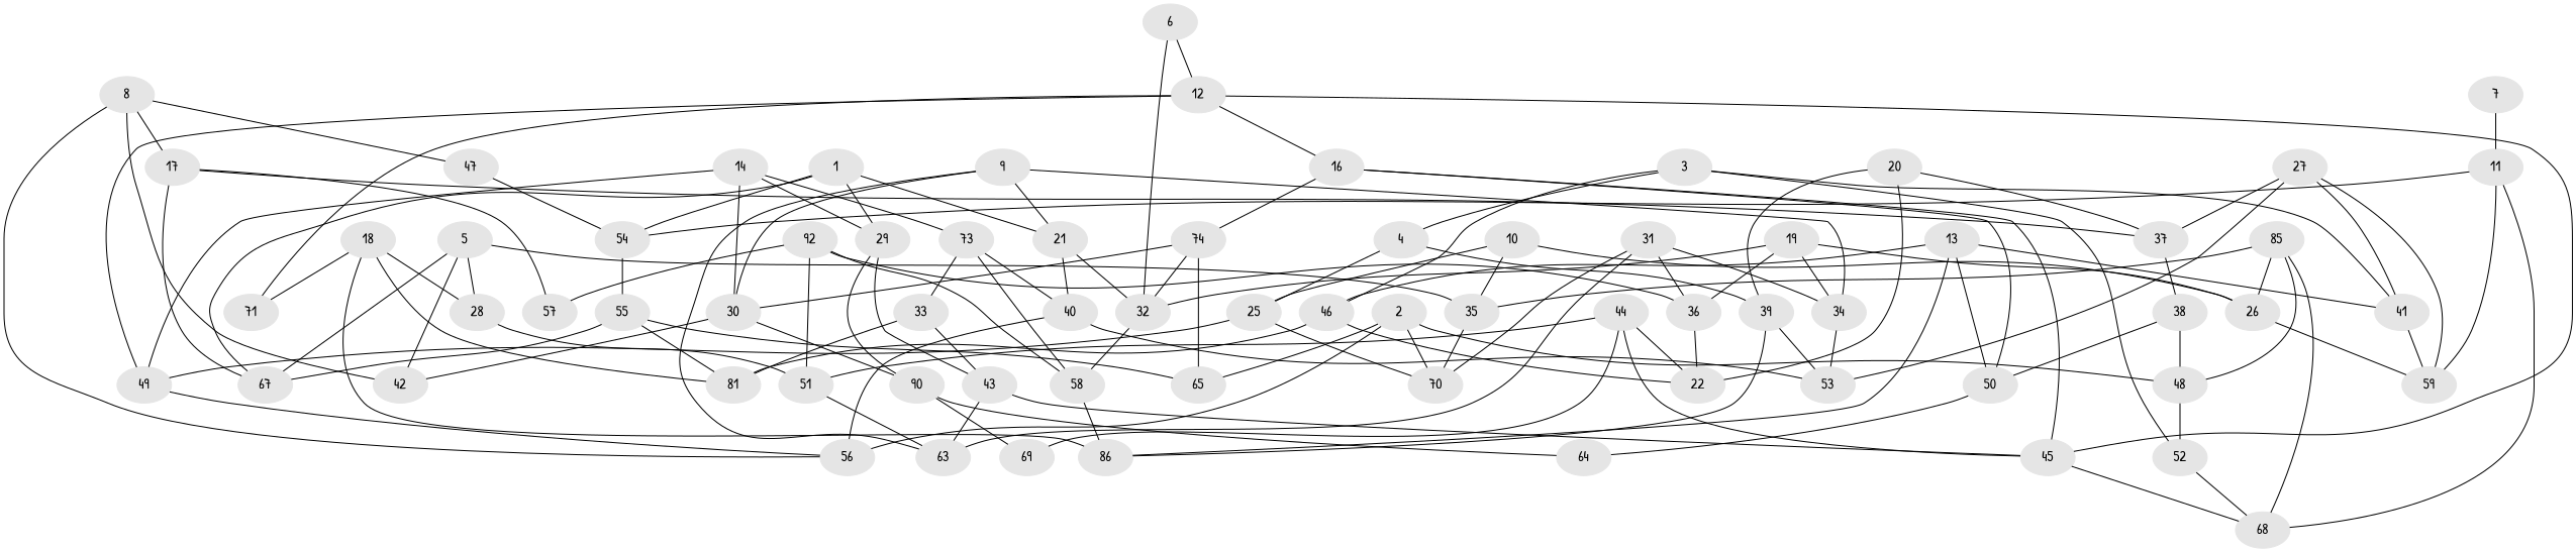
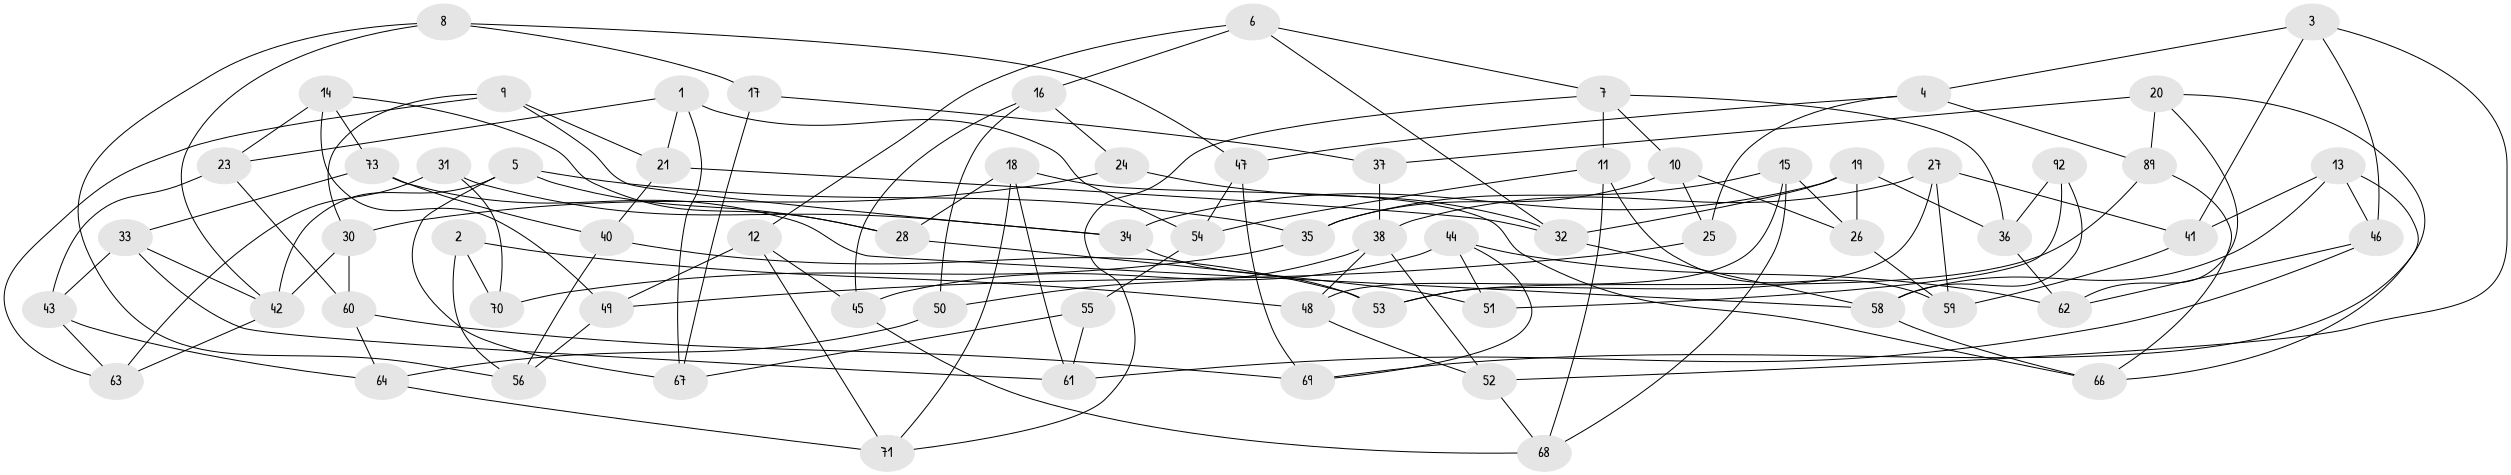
  graph {
    fontname="Patrick Hand"
    node [color=gray90 fontname="Patrick Hand" style=filled]
    edge [fontname="Patrick Hand"]
    1
    21
-   29
+   29 [label=23]
    54
    67
    32
    40
    43
-   60 [label=90]
+   60
    55
    2
    48
    56
-   65
    70
    52
    3
    4
    41
    46
    25
-   39
+   39 [label=89]
    47
    59
-   61 [label=81]
-   62 [label=22]
+   61
+   62
    68
    49
-   66 [label=86]
+   66
    53
    69
    5
    28
    35
    42
    51
    6
    7
    12
    16
    10
    11
    71
    45
    50
-   24 [label=74]
+   24
    26
    8
    17
-   57
    37
    9
    30
    34
    63
    13
    64
    14
    n59 [label=73]
    58
    33
-   15 [label=85]
+   15
    38
    18
    19
    36
    20
    n68 [label=92]
    27
    31
    44
    1 -- 21
    1 -- 29
    1 -- 54
    1 -- 67
    21 -- 32
    21 -- 40
    29 -- 43
    29 -- 60
    54 -- 55
    32 -- 58
    40 -- 56
    40 -- 53
    43 -- 63
-   43 -- 45
+   43 -- 64
    60 -- 69
    60 -- 64
    55 -- 67
-   55 -- 65
    55 -- 61
    2 -- 48
    2 -- 56
-   2 -- 65
    2 -- 70
    48 -- 52
    52 -- 68
    3 -- 52
    3 -- 4
    3 -- 41
    3 -- 46
    4 -- 25
    4 -- 39
+   4 -- 47
    41 -- 59
    46 -- 61
    46 -- 62
-   25 -- 70
    25 -- 49
    39 -- 66
    39 -- 53
    47 -- 54
+   47 -- 69
    49 -- 56
    5 -- 67
    5 -- 28
    5 -- 35
    5 -- 42
    28 -- 51
    35 -- 70
-   51 -- 63
+   42 -- 63
    6 -- 32
+   6 -- 7
    6 -- 12
-   12 -- 16
+   6 -- 16
+   7 -- 10
    7 -- 11
+   7 -- 71
    12 -- 49
    12 -- 71
    12 -- 45
    16 -- 45
    16 -- 50
    16 -- 24
    10 -- 25
    10 -- 35
    10 -- 26
    11 -- 54
    11 -- 59
    11 -- 68
    45 -- 68
    50 -- 64
    24 -- 32
-   24 -- 65
    24 -- 30
    26 -- 59
    8 -- 56
    8 -- 47
    8 -- 42
    8 -- 17
    17 -- 67
-   17 -- 57
    17 -- 37
    37 -- 38
    9 -- 21
    9 -- 30
    9 -- 34
    9 -- 63
    30 -- 60
    30 -- 42
    34 -- 53
    13 -- 41
    13 -- 46
    13 -- 66
-   13 -- 50
+   13 -- 58
+   64 -- 71
    14 -- 29
    14 -- 49
-   14 -- 30
+   14 -- 28
    14 -- n59
    n59 -- 40
    n59 -- 58
    n59 -- 33
    58 -- 66
    33 -- 43
    33 -- 61
+   33 -- 42
    15 -- 48
    15 -- 68
    15 -- 35
    15 -- 26
    38 -- 48
+   38 -- 52
    38 -- 50
    18 -- 61
    18 -- 66
    18 -- 28
    18 -- 71
    19 -- 32
    19 -- 26
    19 -- 34
    19 -- 36
    36 -- 62
    20 -- 39
    20 -- 62
+   20 -- 69
    20 -- 37
    n68 -- 51
-   n68 -- 57
    n68 -- 58
    n68 -- 36
    27 -- 41
    27 -- 59
    27 -- 53
-   27 -- 37
+   27 -- 38
    31 -- 70
    31 -- 34
    31 -- 63
-   31 -- 36
+   7 -- 36
    44 -- 62
    44 -- 69
    44 -- 51
    44 -- 45
  }
